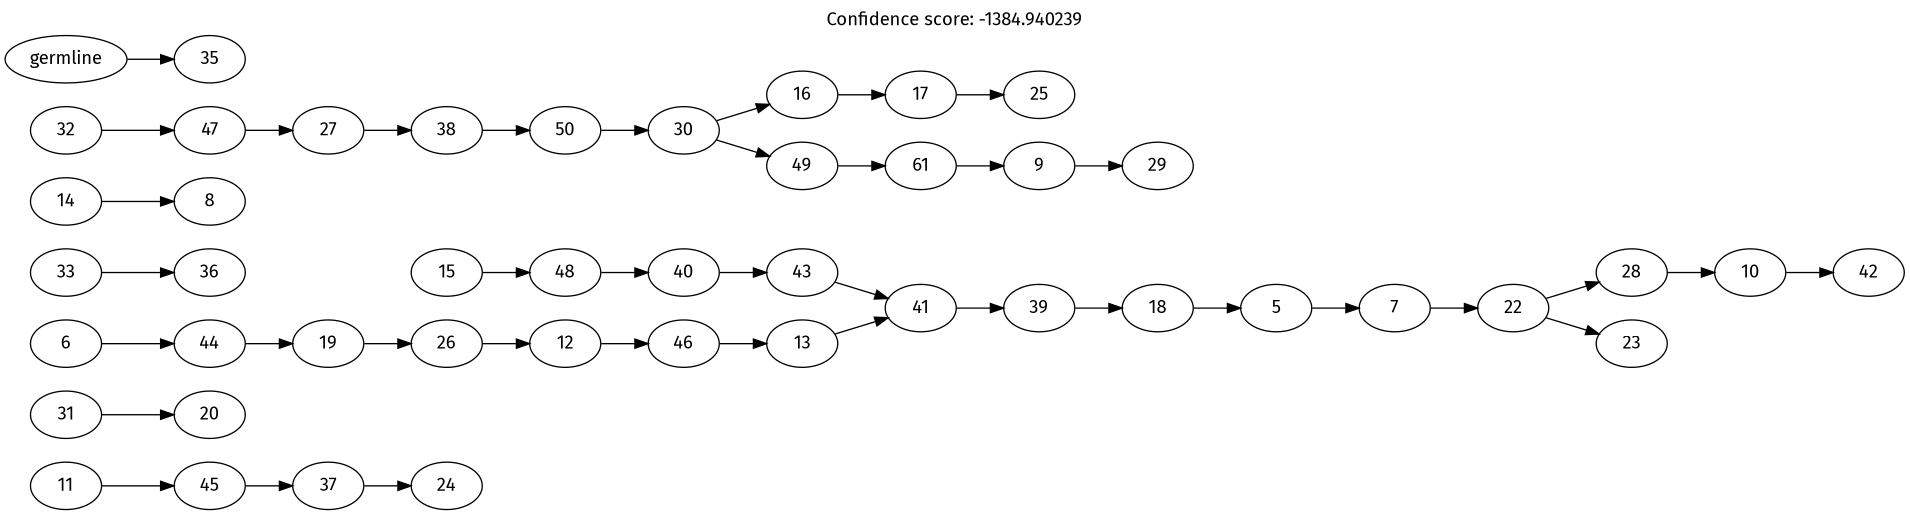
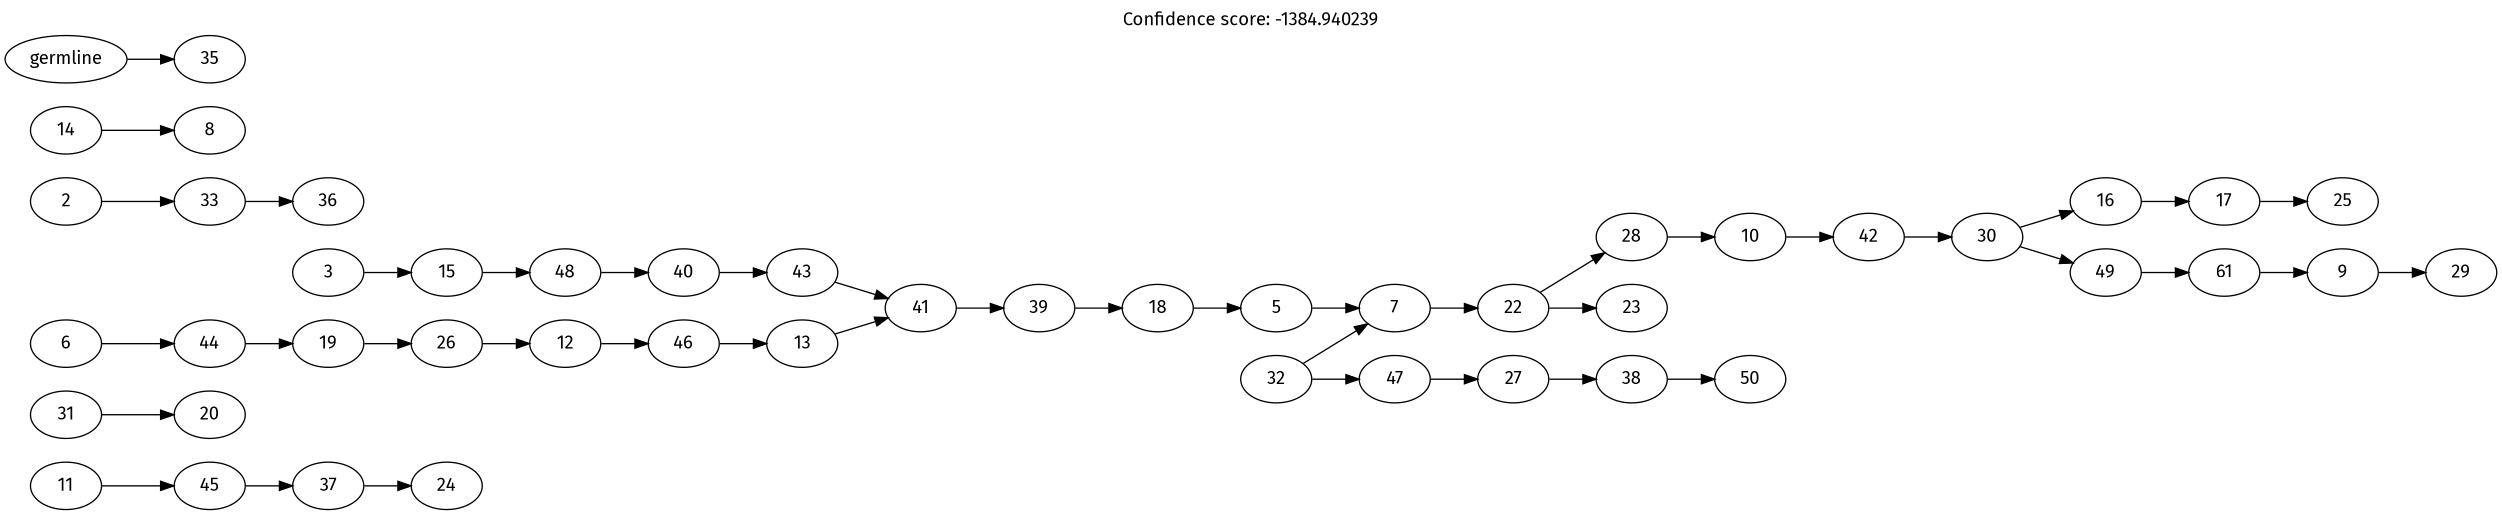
  digraph {
    fontname="Fira Sans"
    label="Confidence score: -1384.940239"
    labelloc=t
    rankdir=LR
    node [fontname="Fira Sans"]
    edge [fontname="Fira Sans"]
    n1 [label=37]
    n2 [label=24]
    n3 [label=45]
    n4 [label=11]
    n5 [label=20]
    n6 [label=31]
    n7 [label=13]
    n8 [label=41]
    n9 [label=46]
    n10 [label=12]
    n11 [label=26]
    n12 [label=19]
    n13 [label=44]
    n14 [label=33]
    n15 [label=36]
+   n16 [label=2]
    n17 [label=8]
    n18 [label=14]
    n19 [label=17]
    n20 [label=25]
    n21 [label=16]
    n22 [label=9]
    n23 [label=29]
    n24 [label=61]
    n25 [label=49]
    n26 [label=30]
    n27 [label=42]
    n28 [label=10]
    n29 [label=28]
    n30 [label=23]
    n31 [label=22]
    n32 [label=7]
    n33 [label=38]
    n34 [label=50]
    n35 [label=27]
    n36 [label=47]
    n37 [label=32]
    n38 [label=5]
    n39 [label=18]
    n40 [label=39]
    n41 [label=43]
    n42 [label=40]
    n43 [label=48]
    n44 [label=15]
+   n45 [label=3]
    n46 [label=6]
    n47 [label=35]
    n48 [label=germline]
    n1 -> n2
    n3 -> n1
    n4 -> n3
    n6 -> n5
    n7 -> n8
    n8 -> n40
    n9 -> n7
    n10 -> n9
    n11 -> n10
    n12 -> n11
    n13 -> n12
    n14 -> n15
+   n16 -> n14
    n18 -> n17
    n19 -> n20
    n21 -> n19
    n22 -> n23
    n24 -> n22
    n25 -> n24
    n26 -> n21
    n26 -> n25
-   n34 -> n26
+   n27 -> n26
    n28 -> n27
    n29 -> n28
    n31 -> n29
    n31 -> n30
    n32 -> n31
    n33 -> n34
    n35 -> n33
    n36 -> n35
+   n37 -> n32
    n37 -> n36
    n38 -> n32
    n39 -> n38
    n40 -> n39
    n41 -> n8
    n42 -> n41
    n43 -> n42
    n44 -> n43
+   n45 -> n44
    n46 -> n13
    n48 -> n47
  }
